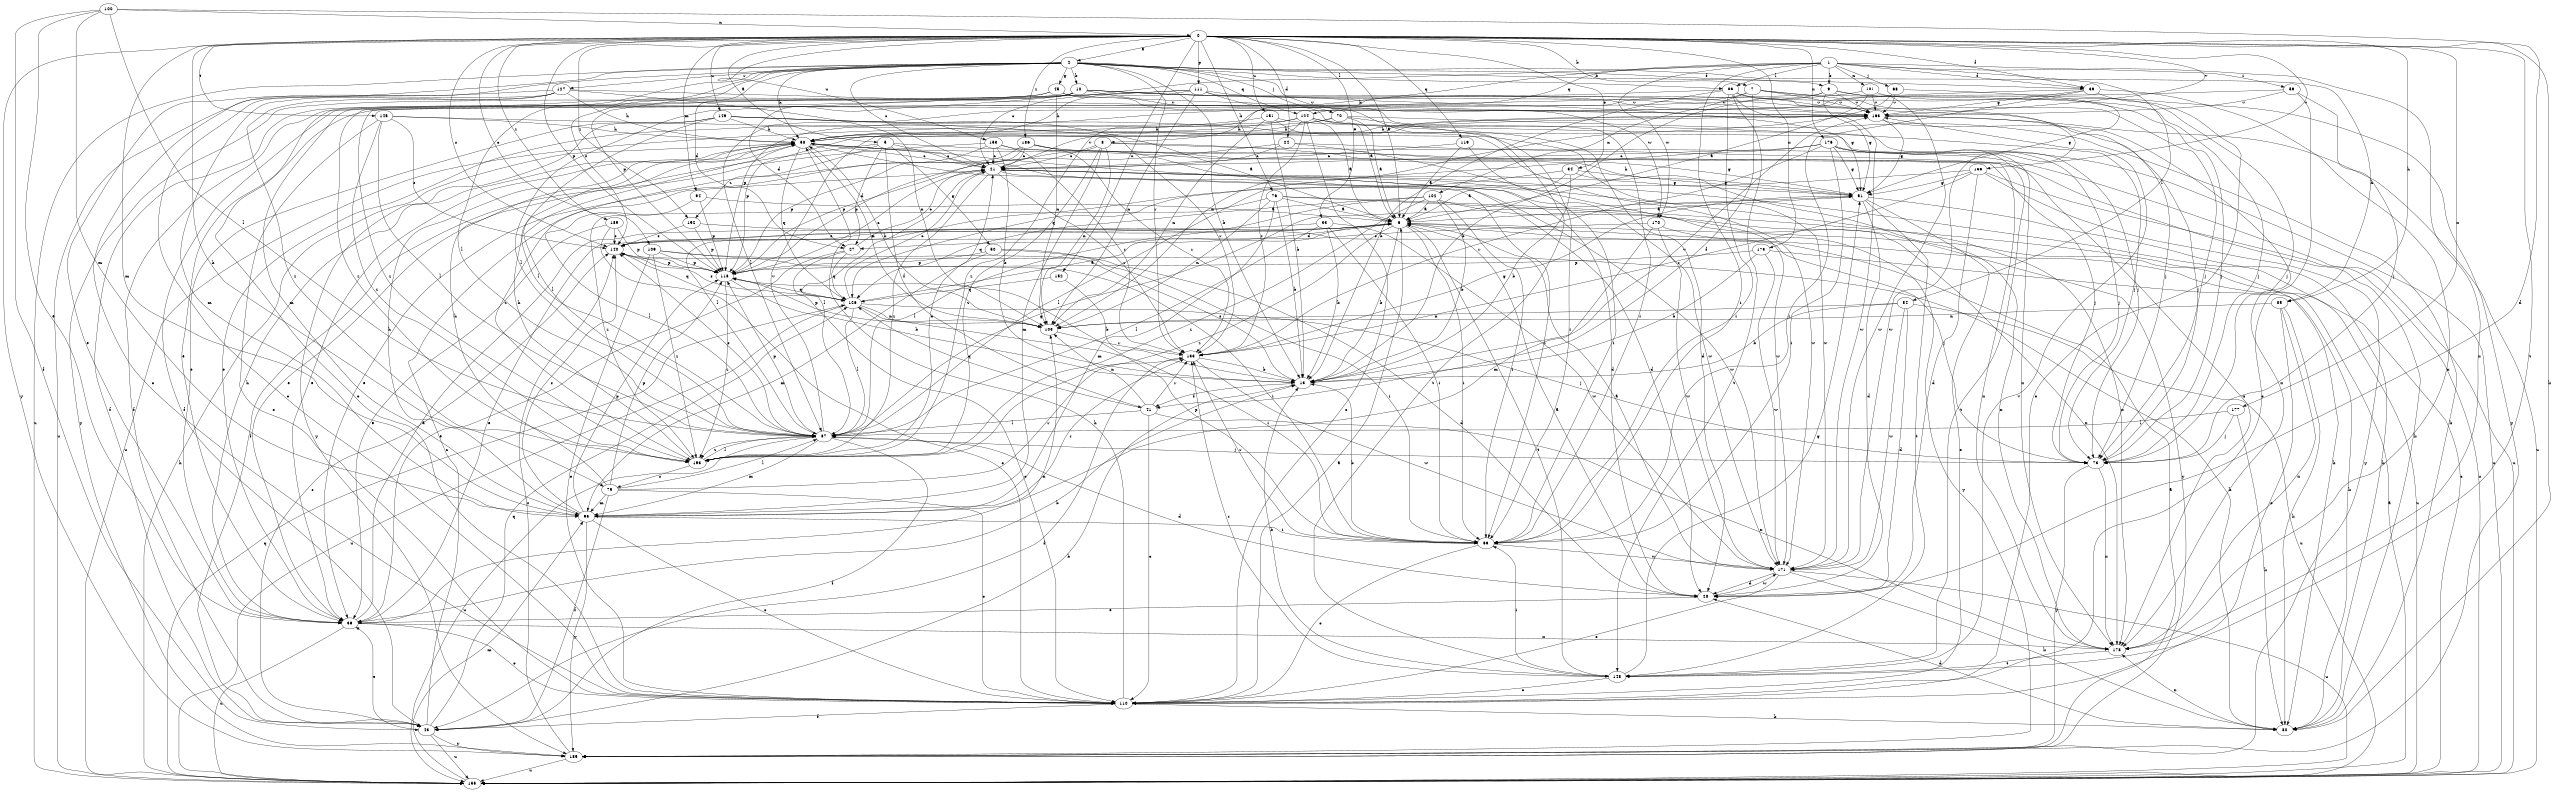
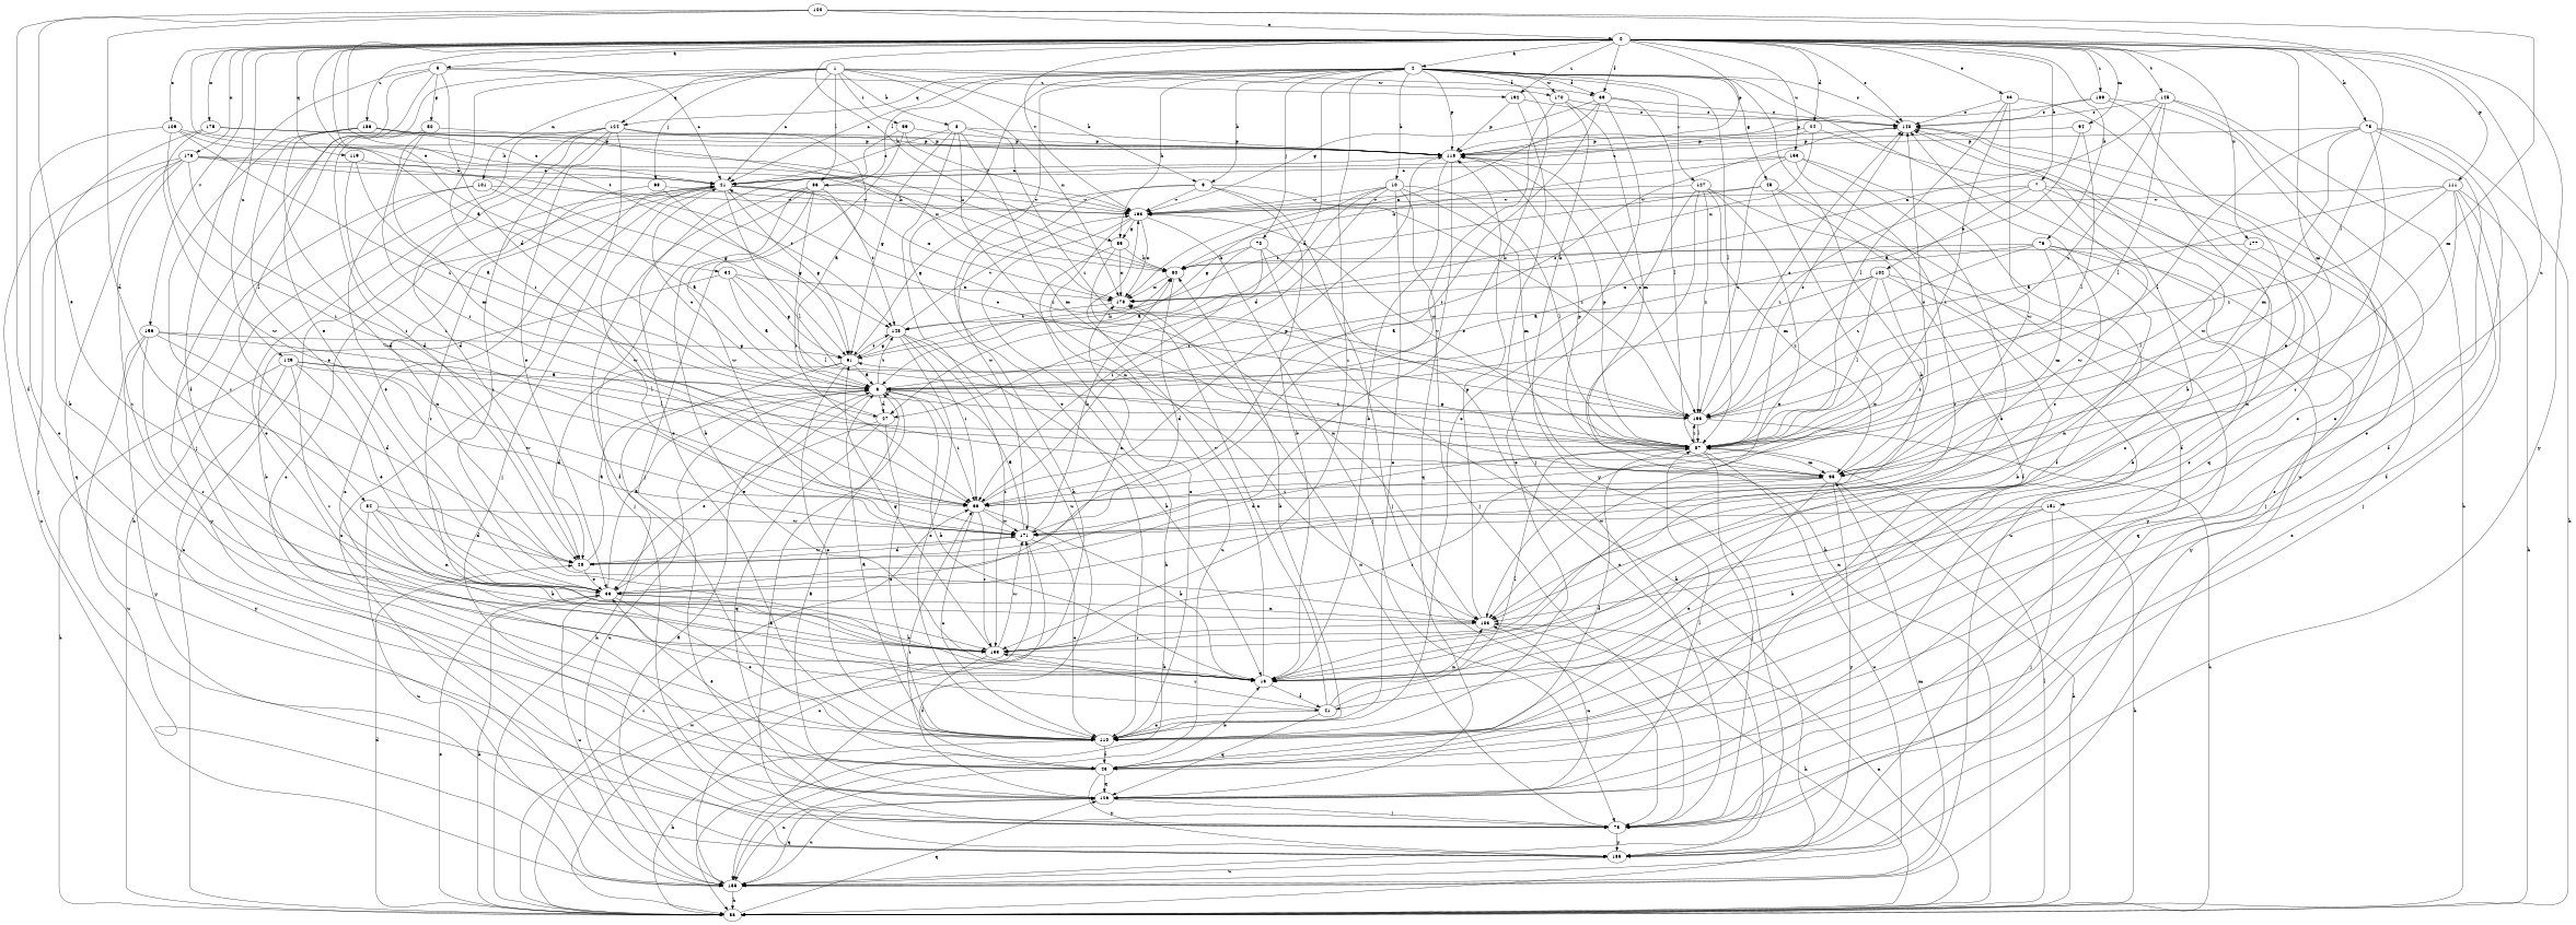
  strict digraph {
    0
    2
    5
    6
    7
    24
    33
    34
    39
    n10 [label=85]
    75
    76
    80
    94
    95
    109
    111
    118
    119
    140
    145
    148
    149
    151
-   152
    153
    156
    163
    175
    176
    177
    185
    186
    189
    192
    9
    21
    86
    124
    170
    10
    13
    27
    36
    45
    58
    70
    87
    110
    127
    133
    155
    41
    50
    73
    66
    193
    102
    171
    178
    51
    103
    43
    28
    100
    126
    1
    8
    59
    68
    84
    101
    0 -> 2 [label=a]
    0 -> 5 [label=a]
    0 -> 6 [label=a]
    0 -> 7 [label=b]
    0 -> 24 [label=d]
    0 -> 33 [label=e]
    0 -> 34 [label=e]
    0 -> 39 [label=f]
    0 -> n10 [label=h]
    0 -> 75 [label=k]
    0 -> 76 [label=k]
    0 -> 80 [label=k]
    0 -> 94 [label=m]
    0 -> 95 [label=m]
    0 -> 109 [label=o]
    0 -> 111 [label=p]
    0 -> 118 [label=p]
    0 -> 119 [label=q]
    0 -> 140 [label=s]
    0 -> 145 [label=t]
    0 -> 148 [label=t]
    0 -> 149 [label=u]
    0 -> 151 [label=u]
-   0 -> 152 [label=u]
    0 -> 153 [label=u]
    0 -> 156 [label=v]
    0 -> 163 [label=v]
    0 -> 175 [label=x]
    0 -> 176 [label=x]
    0 -> 177 [label=x]
    0 -> 185 [label=y]
    0 -> 186 [label=z]
    0 -> 189 [label=z]
    0 -> 192 [label=z]
    2 -> 39 [label=f]
    2 -> n10 [label=h]
    2 -> 118 [label=p]
    2 -> 140 [label=s]
    2 -> 9 [label=b]
    2 -> 21 [label=c]
    2 -> 86 [label=l]
    2 -> 124 [label=q]
    2 -> 170 [label=w]
    2 -> 10 [label=b]
    2 -> 13 [label=b]
    2 -> 27 [label=d]
    2 -> 36 [label=e]
    2 -> 45 [label=g]
    2 -> 58 [label=h]
    2 -> 70 [label=j]
    2 -> 87 [label=l]
    2 -> 110 [label=o]
    2 -> 127 [label=r]
    2 -> 133 [label=r]
    2 -> 155 [label=u]
    5 -> 192 [label=z]
    5 -> 21 [label=c]
    5 -> 27 [label=d]
    5 -> 36 [label=e]
    5 -> 41 [label=f]
    5 -> 50 [label=g]
    5 -> 73 [label=j]
    6 -> 140 [label=s]
    6 -> 148 [label=t]
    6 -> 13 [label=b]
    6 -> 27 [label=d]
    6 -> 36 [label=e]
    6 -> 155 [label=u]
    6 -> 66 [label=i]
    6 -> 193 [label=z]
    7 -> 163 [label=v]
    7 -> 41 [label=f]
    7 -> 73 [label=j]
    7 -> 193 [label=z]
    7 -> 102 [label=n]
    7 -> 171 [label=w]
    24 -> 118 [label=p]
    24 -> 21 [label=c]
    24 -> 171 [label=w]
    24 -> 178 [label=x]
    33 -> 140 [label=s]
    33 -> 13 [label=b]
    33 -> 87 [label=l]
    33 -> 66 [label=i]
    33 -> 171 [label=w]
    34 -> 6 [label=a]
    34 -> 13 [label=b]
    34 -> 87 [label=l]
    34 -> 178 [label=x]
    34 -> 51 [label=g]
+   39 -> 140 [label=s]
    39 -> 163 [label=g]
    39 -> 87 [label=l]
    39 -> 110 [label=o]
    39 -> 66 [label=i]
    39 -> 178 [label=x]
    n10 -> 80 [label=k]
    n10 -> 110 [label=o]
    n10 -> 178 [label=x]
    n10 -> 103 [label=n]
    75 -> 95 [label=m]
    75 -> 118 [label=p]
    75 -> 58 [label=h]
    75 -> 87 [label=l]
    75 -> 110 [label=o]
    75 -> 133 [label=r]
    75 -> 43 [label=f]
    76 -> 6 [label=a]
    76 -> 80 [label=k]
    76 -> 95 [label=m]
    76 -> 185 [label=y]
    76 -> 13 [label=b]
    76 -> 193 [label=z]
    76 -> 103 [label=n]
    80 -> 178 [label=x]
    80 -> 28 [label=d]
    94 -> 6 [label=a]
    94 -> 118 [label=p]
    94 -> 87 [label=l]
    95 -> 118 [label=p]
    95 -> 140 [label=s]
    95 -> 185 [label=y]
    95 -> 58 [label=h]
    95 -> 110 [label=o]
    95 -> 133 [label=r]
    95 -> 66 [label=i]
    109 -> 80 [label=k]
    109 -> 118 [label=p]
    109 -> 110 [label=o]
    109 -> 66 [label=i]
    109 -> 193 [label=z]
    111 -> 6 [label=a]
    111 -> 163 [label=v]
    111 -> 58 [label=h]
    111 -> 73 [label=j]
    111 -> 193 [label=z]
    111 -> 103 [label=n]
    111 -> 43 [label=f]
    118 -> 21 [label=c]
    118 -> 13 [label=b]
    118 -> 193 [label=z]
    118 -> 126 [label=q]
    119 -> 6 [label=a]
    119 -> 21 [label=c]
    119 -> 66 [label=i]
    140 -> 118 [label=p]
    140 -> 126 [label=q]
    145 -> 140 [label=s]
    145 -> 58 [label=h]
    145 -> 87 [label=l]
    145 -> 110 [label=o]
    145 -> 193 [label=z]
    145 -> 178 [label=x]
    148 -> 163 [label=v]
    148 -> 13 [label=b]
    148 -> 110 [label=o]
    148 -> 133 [label=r]
    148 -> 66 [label=i]
    148 -> 51 [label=g]
    149 -> 6 [label=a]
    149 -> 185 [label=y]
    149 -> 36 [label=e]
    149 -> 58 [label=h]
    149 -> 87 [label=l]
    149 -> 133 [label=r]
    149 -> 171 [label=w]
    151 -> 13 [label=b]
    151 -> 58 [label=h]
    151 -> 73 [label=j]
    151 -> 171 [label=w]
    151 -> 103 [label=n]
-   152 -> 13 [label=b]
-   152 -> 126 [label=q]
    153 -> 80 [label=k]
    153 -> 21 [label=c]
    153 -> 13 [label=b]
    153 -> 133 [label=r]
    153 -> 193 [label=z]
    153 -> 43 [label=f]
    156 -> 185 [label=y]
    156 -> 87 [label=l]
    156 -> 133 [label=r]
    156 -> 155 [label=u]
    156 -> 51 [label=g]
    156 -> 28 [label=d]
    163 -> 58 [label=h]
    163 -> 155 [label=u]
    163 -> 73 [label=j]
    163 -> 178 [label=x]
-   163 -> 51 [label=g]
+   163 -> n10 [label=g]
    175 -> 80 [label=k]
    175 -> 118 [label=p]
    175 -> 13 [label=b]
    175 -> 171 [label=w]
    176 -> 148 [label=t]
    176 -> 21 [label=c]
    176 -> 133 [label=r]
    176 -> 155 [label=u]
    176 -> 73 [label=j]
    176 -> 66 [label=i]
    176 -> 51 [label=g]
    176 -> 126 [label=q]
    177 -> 80 [label=k]
    177 -> 87 [label=l]
-   177 -> 73 [label=j]
+   177 -> 73 [label=o]
    185 -> 6 [label=a]
    185 -> 140 [label=s]
    185 -> 155 [label=u]
    186 -> 118 [label=p]
    186 -> 21 [label=c]
    186 -> 36 [label=e]
    186 -> 133 [label=r]
    186 -> 178 [label=x]
    186 -> 28 [label=d]
    189 -> 118 [label=p]
    189 -> 140 [label=s]
    189 -> 36 [label=e]
    189 -> 110 [label=o]
    192 -> 118 [label=p]
    192 -> 140 [label=s]
    192 -> 73 [label=j]
    9 -> 163 [label=v]
    9 -> 13 [label=b]
    9 -> 73 [label=j]
    9 -> 193 [label=z]
    9 -> 171 [label=w]
    9 -> 51 [label=g]
    21 -> 163 [label=v]
    21 -> 87 [label=l]
    21 -> 133 [label=r]
    21 -> 193 [label=z]
    21 -> 171 [label=w]
    21 -> 178 [label=x]
    21 -> 51 [label=g]
    86 -> 148 [label=t]
    86 -> 163 [label=v]
    86 -> 13 [label=b]
    86 -> 73 [label=j]
    86 -> 66 [label=i]
    86 -> 171 [label=w]
    86 -> 43 [label=f]
    124 -> 6 [label=a]
    124 -> 118 [label=p]
    124 -> 36 [label=e]
    124 -> 58 [label=h]
    124 -> 110 [label=o]
    124 -> 133 [label=r]
    124 -> 73 [label=j]
    124 -> 28 [label=d]
    170 -> 95 [label=m]
    170 -> 140 [label=s]
    170 -> 185 [label=y]
    170 -> 171 [label=w]
    10 -> 95 [label=m]
    10 -> 163 [label=v]
    10 -> 27 [label=d]
    10 -> 87 [label=l]
    10 -> 110 [label=o]
    10 -> 73 [label=j]
    10 -> 66 [label=i]
    10 -> 51 [label=g]
    13 -> 140 [label=s]
    13 -> 163 [label=v]
    13 -> 41 [label=f]
    27 -> 21 [label=c]
    27 -> 36 [label=e]
    27 -> 110 [label=o]
    27 -> 126 [label=q]
    36 -> 6 [label=a]
    36 -> 13 [label=b]
    36 -> 58 [label=h]
    36 -> 110 [label=o]
    36 -> 155 [label=u]
    36 -> 178 [label=x]
    36 -> 103 [label=n]
    45 -> 148 [label=t]
    45 -> 163 [label=v]
    45 -> 185 [label=y]
    45 -> 103 [label=n]
    45 -> 43 [label=f]
    58 -> 21 [label=c]
    58 -> 36 [label=e]
    58 -> 87 [label=l]
    58 -> 66 [label=i]
    58 -> 171 [label=w]
    58 -> 103 [label=n]
    58 -> 28 [label=d]
    58 -> 126 [label=q]
    70 -> 6 [label=a]
    70 -> 80 [label=k]
    70 -> 58 [label=h]
    70 -> 155 [label=u]
    70 -> 66 [label=i]
    87 -> 95 [label=m]
    87 -> 118 [label=p]
    87 -> 140 [label=s]
    87 -> 163 [label=v]
    87 -> 155 [label=u]
    87 -> 73 [label=j]
    87 -> 193 [label=z]
    87 -> 51 [label=g]
    87 -> 43 [label=f]
    110 -> 6 [label=a]
    110 -> 80 [label=k]
    110 -> 58 [label=h]
    110 -> 43 [label=f]
    127 -> 95 [label=m]
    127 -> 163 [label=v]
    127 -> 58 [label=h]
    127 -> 110 [label=o]
    127 -> 155 [label=u]
    127 -> 193 [label=z]
    127 -> 103 [label=n]
    133 -> 13 [label=b]
    133 -> 171 [label=w]
    133 -> 51 [label=g]
    133 -> 43 [label=f]
    155 -> 6 [label=a]
    155 -> 95 [label=m]
    155 -> 21 [label=c]
    155 -> 58 [label=h]
    155 -> 126 [label=q]
    41 -> 87 [label=l]
    41 -> 110 [label=o]
    41 -> 133 [label=r]
    41 -> 178 [label=x]
    41 -> 103 [label=n]
    41 -> 126 [label=q]
    50 -> 95 [label=m]
    50 -> 118 [label=p]
    50 -> 66 [label=i]
    50 -> 28 [label=d]
    73 -> 185 [label=y]
    73 -> 178 [label=x]
    66 -> 118 [label=p]
    66 -> 13 [label=b]
    66 -> 110 [label=o]
    66 -> 133 [label=r]
    66 -> 171 [label=w]
-   193 -> 75 [label=s]
+   193 -> 140 [label=s]
    193 -> 21 [label=c]
    193 -> 58 [label=h]
    193 -> 87 [label=l]
    102 -> 6 [label=a]
    102 -> 13 [label=b]
    102 -> 87 [label=l]
    102 -> 66 [label=i]
    102 -> 193 [label=z]
    102 -> 178 [label=x]
    102 -> 126 [label=q]
    171 -> 6 [label=a]
    171 -> 80 [label=k]
    171 -> 110 [label=o]
    171 -> 155 [label=u]
    171 -> 28 [label=d]
    178 -> 148 [label=t]
    51 -> 6 [label=a]
    51 -> 80 [label=k]
    51 -> 148 [label=t]
    51 -> 58 [label=h]
    51 -> 110 [label=o]
    51 -> 28 [label=d]
    103 -> 118 [label=p]
    103 -> 58 [label=h]
    103 -> 133 [label=r]
    43 -> 140 [label=s]
    43 -> 185 [label=y]
    43 -> 21 [label=c]
    43 -> 13 [label=b]
    43 -> 36 [label=e]
    43 -> 155 [label=u]
    43 -> 126 [label=q]
    28 -> 6 [label=a]
    28 -> 36 [label=e]
    28 -> 87 [label=d]
    28 -> 171 [label=w]
    100 -> 0 [label=n]
    100 -> 95 [label=m]
    100 -> 36 [label=e]
    100 -> 87 [label=l]
    100 -> 43 [label=f]
    100 -> 28 [label=d]
    126 -> 6 [label=a]
    126 -> 140 [label=s]
    126 -> 21 [label=c]
    126 -> 87 [label=l]
    126 -> 155 [label=u]
    126 -> 73 [label=j]
    126 -> 66 [label=i]
    126 -> 103 [label=n]
    1 -> 39 [label=f]
    1 -> 9 [label=b]
    1 -> 21 [label=c]
    1 -> 86 [label=l]
    1 -> 124 [label=q]
    1 -> 170 [label=w]
    1 -> 66 [label=i]
    1 -> 178 [label=x]
    1 -> 8 [label=b]
    1 -> 59 [label=i]
    1 -> 68 [label=j]
    1 -> 84 [label=l]
    1 -> 101 [label=n]
    8 -> 95 [label=m]
    8 -> 118 [label=p]
    8 -> 21 [label=c]
    8 -> 155 [label=u]
    8 -> 193 [label=z]
    8 -> 51 [label=g]
    8 -> 103 [label=n]
    59 -> 118 [label=p]
    59 -> 163 [label=v]
    59 -> 110 [label=o]
    59 -> 73 [label=j]
    68 -> 163 [label=v]
    68 -> 51 [label=g]
    68 -> 103 [label=n]
    84 -> 13 [label=b]
    84 -> 155 [label=u]
    84 -> 171 [label=w]
    84 -> 103 [label=n]
    84 -> 28 [label=d]
    101 -> 6 [label=a]
    101 -> 163 [label=v]
    101 -> 185 [label=y]
    101 -> 36 [label=e]
  }
